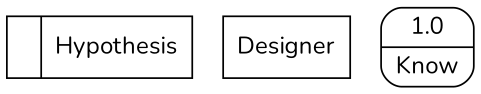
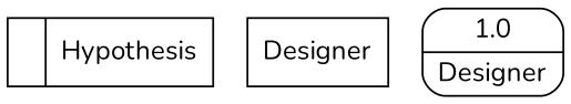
  digraph {
    fontname=Nunito
    node [fontname=Nunito]
    n1 [label="<f0>  |<f1> Hypothesis " shape=record]
    n2 [label=Designer shape=box]
-   n3 [label="{<f0> 1.0|<f1> Know }" shape=Mrecord]
+   n3 [label="{<f0> 1.0|<f1> Designer }" shape=Mrecord]
  }
